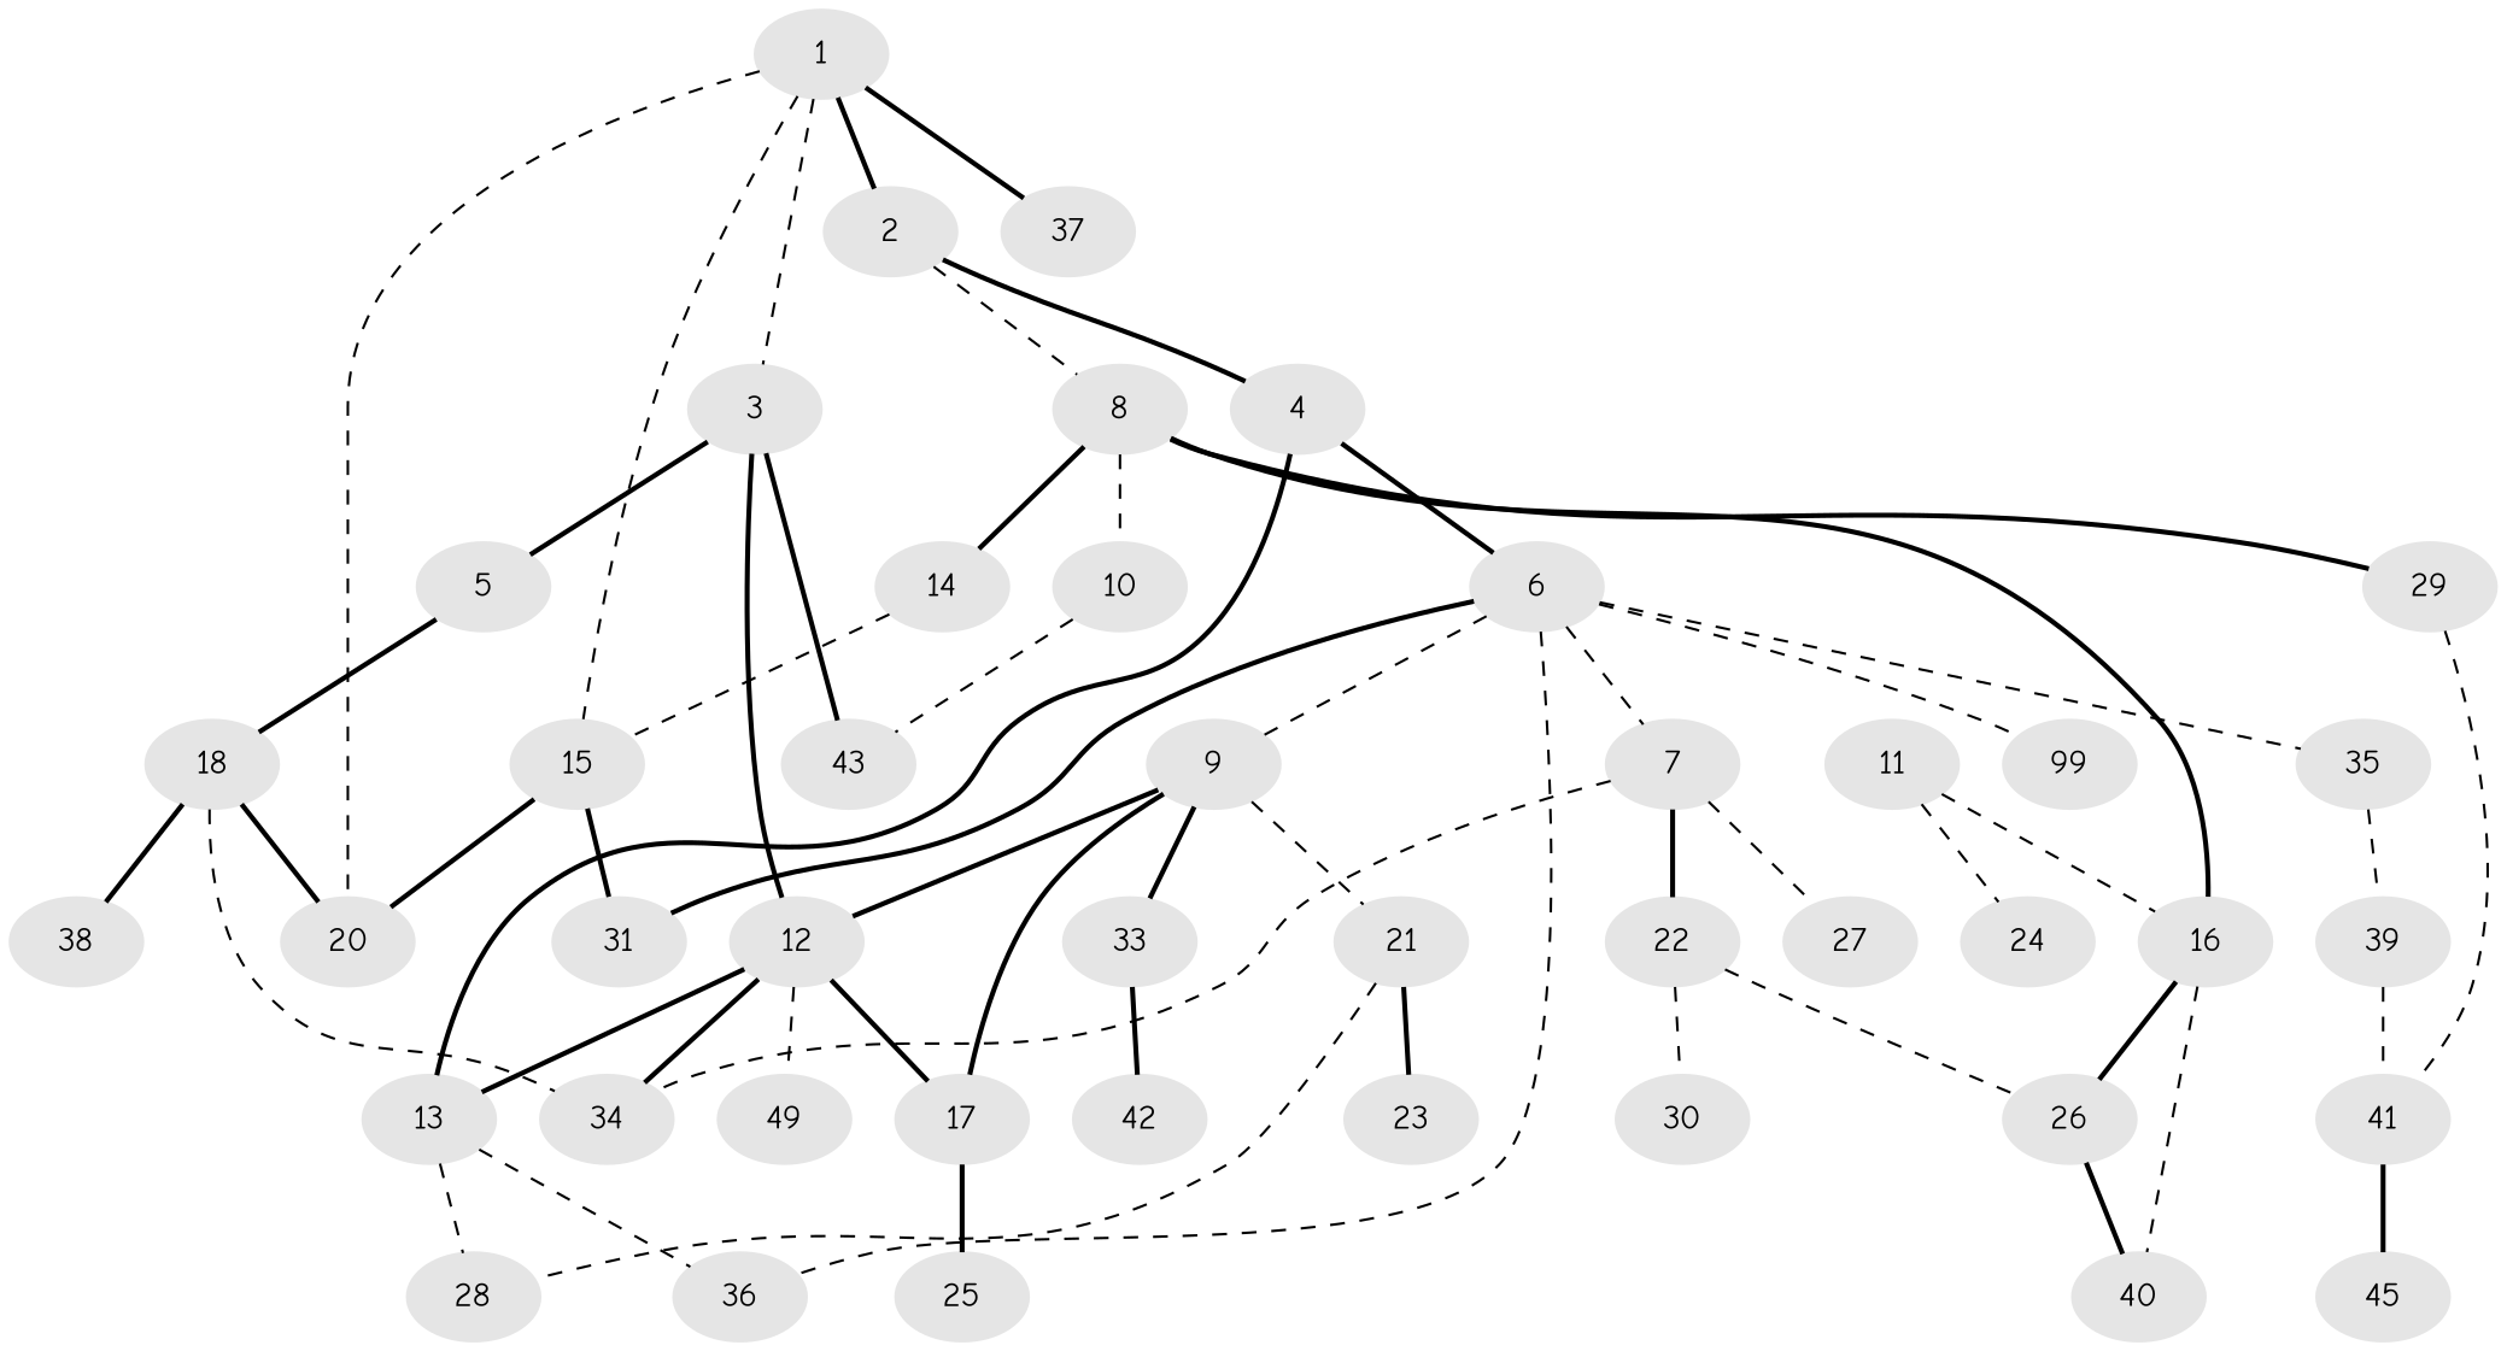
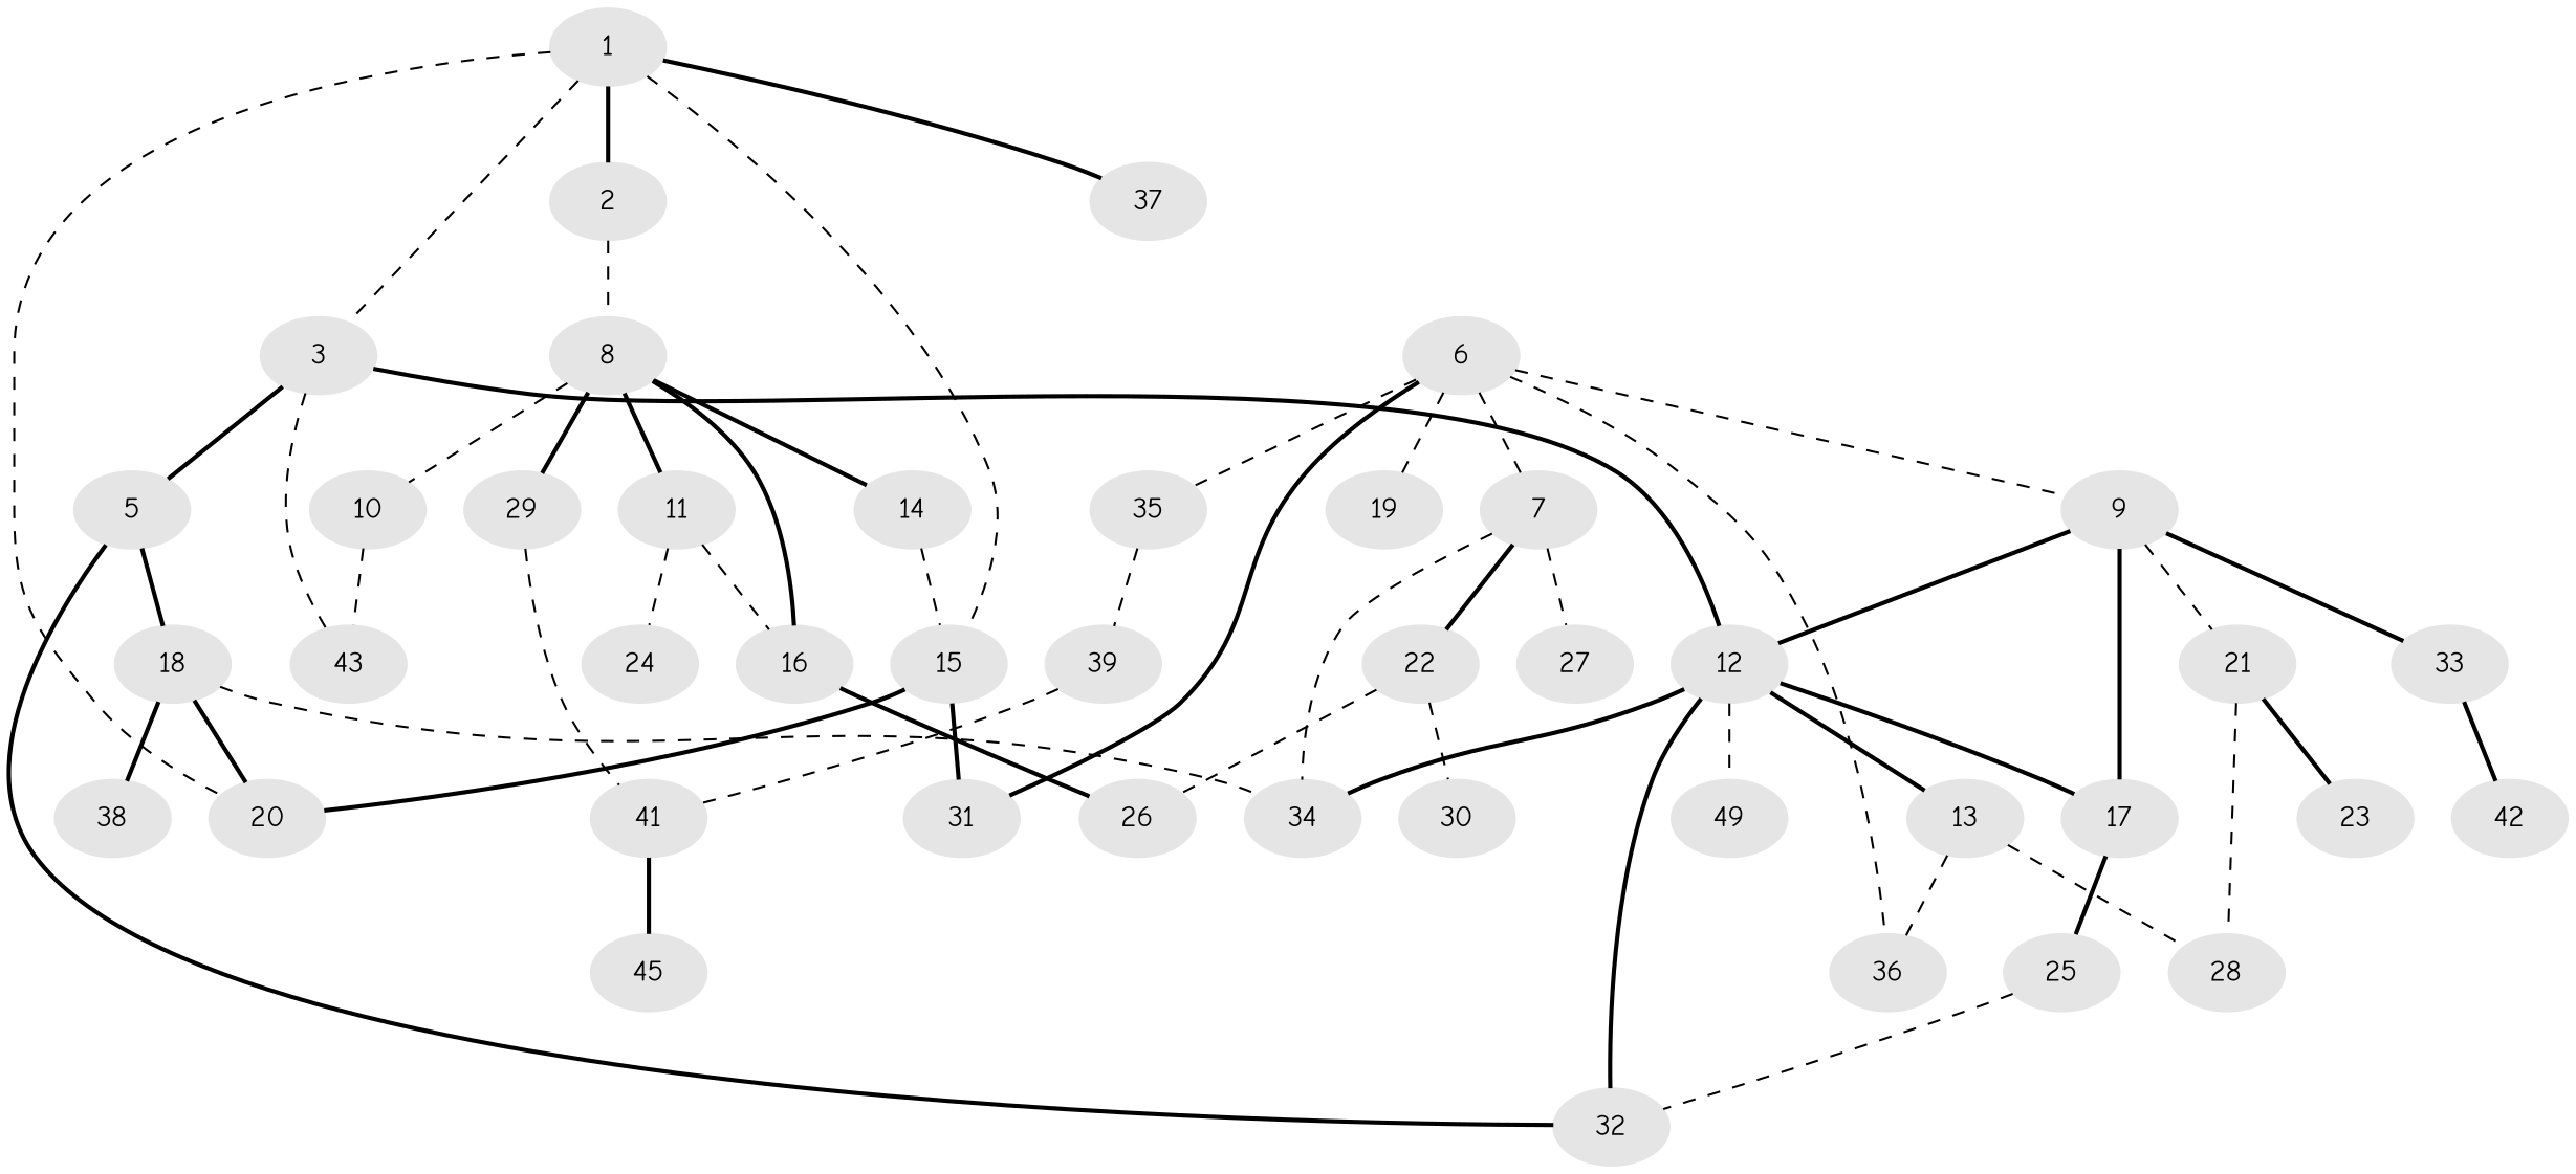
  graph {
    fontname="Comic Neue"
    node [color=gray90 fontname="Comic Neue" style=filled]
    edge [fontname="Comic Neue" style=bold weight=1.0]
    1
    2
    3
    15
    20
    37
-   4
    8
    5
    12
    43
    31
    6
    13
    10
    11
    14
    16
    29
    18
+   32
    34
    17
    n24 [label=49]
    7
    9
-   19 [label=99]
+   19
    35
    36
    28
    38
    22
    27
    21
    33
    39
    26
    30
    24
-   40
    41
    25
    23
    42
    45
    1 -- 2 [weight=2.0]
    1 -- 3 [style=dashed]
    1 -- 15 [style=dashed]
    1 -- 20 [style=dashed]
    1 -- 37
-   2 -- 4
    2 -- 8 [style=dashed]
    3 -- 5
    3 -- 12
-   3 -- 43
+   3 -- 43 [style=dashed]
    15 -- 20
    15 -- 31
-   4 -- 6
-   4 -- 13
    8 -- 10 [style=dashed weight=2.0]
+   8 -- 11
    8 -- 14
    8 -- 16
    8 -- 29
    5 -- 18
+   5 -- 32
    12 -- 13
+   12 -- 32
    12 -- 34 [weight=2.0]
    12 -- 17
    12 -- n24 [style=dashed weight=2.0]
    6 -- 31
    6 -- 7 [style=dashed]
    6 -- 9 [style=dashed]
    6 -- 19 [style=dashed]
    6 -- 35 [style=dashed]
    6 -- 36 [style=dashed]
    13 -- 36 [style=dashed]
    13 -- 28 [style=dashed]
    10 -- 43 [style=dashed]
    11 -- 16 [style=dashed]
    11 -- 24 [style=dashed]
    14 -- 15 [style=dashed]
    16 -- 26
-   16 -- 40 [style=dashed]
    29 -- 41 [style=dashed]
    18 -- 20
    18 -- 34 [style=dashed]
    18 -- 38
    17 -- 25
    7 -- 34 [style=dashed]
    7 -- 22
    7 -- 27 [style=dashed]
    9 -- 12
    9 -- 17
    9 -- 21 [style=dashed]
    9 -- 33
    35 -- 39 [style=dashed]
    22 -- 26 [style=dashed]
    22 -- 30 [style=dashed]
    21 -- 28 [style=dashed]
    21 -- 23
    33 -- 42
    39 -- 41 [style=dashed]
-   26 -- 40
    41 -- 45
+   25 -- 32 [style=dashed]
  }
